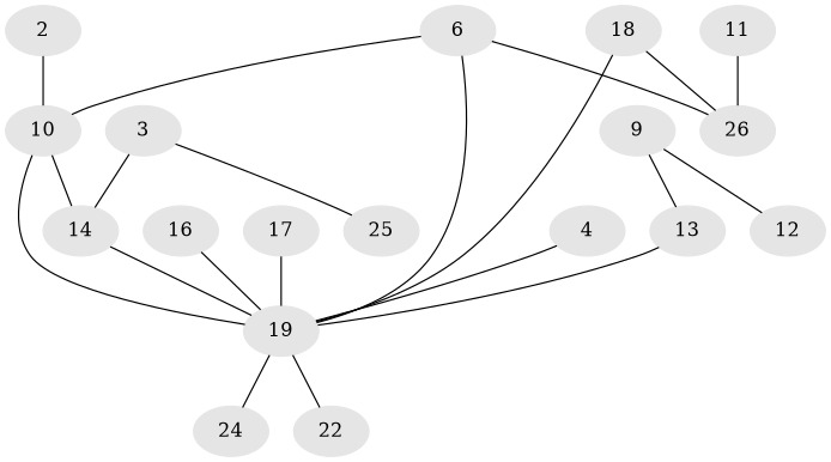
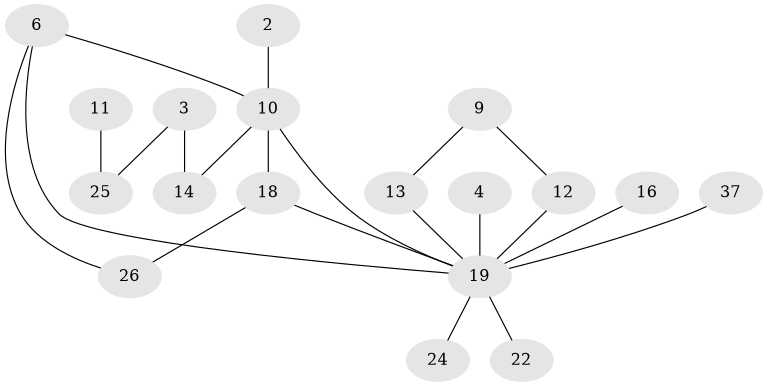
  graph {
    node [color=gray90 style=filled]
    edge [weight=1.0]
    2
    10
    14
    19
    18
    3
    25
    4
    24
    22
    6
    26
    9
    12
    13
    11
    16
-   17
+   17 [label=37]
    2 -- 10
    10 -- 14
    10 -- 19
+   10 -- 18
    19 -- 24
    19 -- 22
    18 -- 19
    18 -- 26
    3 -- 14 [weight=2.0]
    3 -- 25
    4 -- 19
    6 -- 10
    6 -- 19
    6 -- 26
    9 -- 12
    9 -- 13
-   14 -- 19
+   12 -- 19
    13 -- 19
-   11 -- 26
+   11 -- 25
    16 -- 19 [weight=2.0]
    17 -- 19
  }
